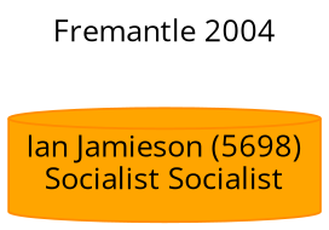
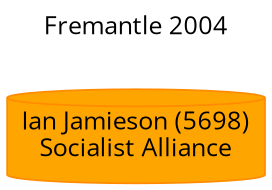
  digraph {
    label="Fremantle 2004"
    labelloc=t
    mclimit=10
    rankdir=LR
    fontname="Open Sans"
-   n1 [label="Ian Jamieson (5698)\nSocialist Socialist" shape=cylinder style=filled fillcolor=orange color=darkorange fontname="Open Sans"]
+   n1 [label="Ian Jamieson (5698)\nSocialist Alliance" shape=cylinder style=filled fillcolor=orange color=darkorange fontname="Open Sans"]
  }
